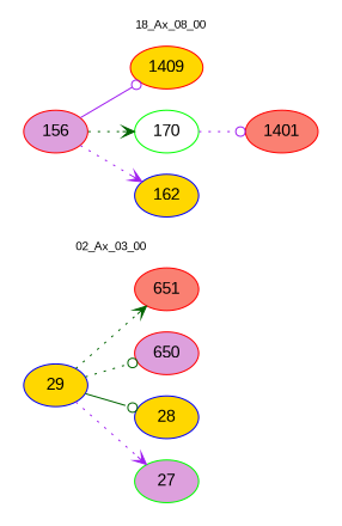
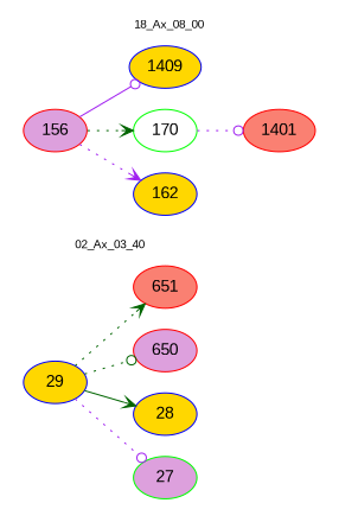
  digraph {
    fontname="Liberation Sans"
    rankdir=LR
    node [color=red fillcolor=gold fontname="Liberation Sans" style=filled]
    edge [arrowhead=odot color=purple fontname="Liberation Sans" style=dotted]
    n1 [color=blue label=29]
    n2 [color=green fillcolor=plum label=27]
    n3 [color=blue label=28]
    n4 [fillcolor=plum label=650]
    n5 [fillcolor=salmon label=651]
    n6 [fillcolor=plum label=156]
    n7 [color=blue label=162]
    n8 [fillcolor=salmon label=1401]
    n9 [color=green fillcolor=white label=170]
-   n10 [label=1409]
+   n10 [color=blue label=1409]
    subgraph cluster_1 {
      color=white
      fontsize=10
-     label="02_Ax_03_00"
+     label="02_Ax_03_40"
      n1
      n2
      n3
      n4
      n5
    }
    subgraph cluster_2 {
      color=white
      fontsize=10
      label="18_Ax_08_00"
      n6
      n7
      n8
      n9
      n10
    }
-   n1 -> n2 [arrowhead=vee]
-   n1 -> n3 [color=darkgreen style=solid]
+   n1 -> n2
+   n1 -> n3 [arrowhead=vee color=darkgreen style=solid]
    n1 -> n4 [color=darkgreen]
    n1 -> n5 [arrowhead=vee color=darkgreen]
    n6 -> n7 [arrowhead=vee]
    n6 -> n9 [arrowhead=vee color=darkgreen]
    n6 -> n10 [style=solid]
    n9 -> n8
  }
